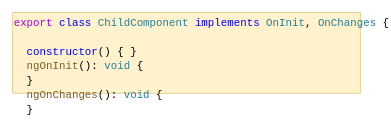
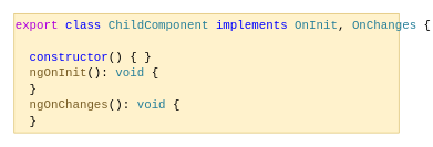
  <mxCell id="0" />
  <mxCell id="1" parent="0" />
- <mxCell id="2" value="&lt;div style=&quot;color: rgb(0, 0, 0); font-family: consolas, &amp;quot;courier new&amp;quot;, monospace; font-weight: normal; font-size: 18px; line-height: 24px;&quot;&gt;&lt;div&gt;&lt;span style=&quot;color: #af00db&quot;&gt;export&lt;/span&gt;&lt;span style=&quot;color: #000000&quot;&gt;&amp;nbsp;&lt;/span&gt;&lt;span style=&quot;color: #0000ff&quot;&gt;class&lt;/span&gt;&lt;span style=&quot;color: #000000&quot;&gt;&amp;nbsp;&lt;/span&gt;&lt;span style=&quot;color: #267f99&quot;&gt;ChildComponent&lt;/span&gt;&lt;span style=&quot;color: #000000&quot;&gt;&amp;nbsp;&lt;/span&gt;&lt;span style=&quot;color: #0000ff&quot;&gt;implements&lt;/span&gt;&lt;span style=&quot;color: #000000&quot;&gt;&amp;nbsp;&lt;/span&gt;&lt;span style=&quot;color: #267f99&quot;&gt;OnInit&lt;/span&gt;&lt;span style=&quot;color: #000000&quot;&gt;,&amp;nbsp;&lt;/span&gt;&lt;span style=&quot;color: #267f99&quot;&gt;OnChanges&lt;/span&gt;&lt;span style=&quot;color: #000000&quot;&gt;&amp;nbsp;{&lt;/span&gt;&lt;/div&gt;&lt;br&gt;&lt;div&gt;&lt;span style=&quot;color: #000000&quot;&gt;&amp;nbsp;&amp;nbsp;&lt;/span&gt;&lt;span style=&quot;color: #0000ff&quot;&gt;constructor&lt;/span&gt;&lt;span style=&quot;color: #000000&quot;&gt;()&amp;nbsp;{&amp;nbsp;}&lt;/span&gt;&lt;/div&gt;&lt;div&gt;&lt;span style=&quot;color: #000000&quot;&gt;&amp;nbsp;&amp;nbsp;&lt;/span&gt;&lt;span style=&quot;color: #795e26&quot;&gt;ngOnInit&lt;/span&gt;&lt;span style=&quot;color: #000000&quot;&gt;():&amp;nbsp;&lt;/span&gt;&lt;span style=&quot;color: #267f99&quot;&gt;void&lt;/span&gt;&lt;span style=&quot;color: #000000&quot;&gt;&amp;nbsp;{&lt;/span&gt;&lt;/div&gt;&lt;div&gt;&lt;span style=&quot;color: #000000&quot;&gt;&amp;nbsp;&amp;nbsp;}&lt;/span&gt;&lt;/div&gt;&lt;div&gt;&lt;span style=&quot;color: #000000&quot;&gt;&amp;nbsp;&amp;nbsp;&lt;/span&gt;&lt;span style=&quot;color: #795e26&quot;&gt;ngOnChanges&lt;/span&gt;&lt;span style=&quot;color: #000000&quot;&gt;():&amp;nbsp;&lt;/span&gt;&lt;span style=&quot;color: #267f99&quot;&gt;void&lt;/span&gt;&lt;span style=&quot;color: #000000&quot;&gt;&amp;nbsp;{&lt;/span&gt;&lt;/div&gt;&lt;div&gt;&lt;span style=&quot;color: #000000&quot;&gt;&amp;nbsp;&amp;nbsp;}&lt;/span&gt;&lt;/div&gt;&lt;/div&gt;" style="text;whiteSpace=wrap;html=1;fontSize=14;fillColor=#fff2cc;strokeColor=#d6b656;labelBackgroundColor=none;" vertex="1" parent="1"><mxGeometry x="20" y="20" width="580" height="135" as="geometry" /></mxCell>
+ <mxCell id="2" value="&lt;div style=&quot;color: rgb(0, 0, 0); font-family: consolas, &amp;quot;courier new&amp;quot;, monospace; font-weight: normal; font-size: 18px; line-height: 24px;&quot;&gt;&lt;div&gt;&lt;span style=&quot;color: #af00db&quot;&gt;export&lt;/span&gt;&lt;span style=&quot;color: #000000&quot;&gt;&amp;nbsp;&lt;/span&gt;&lt;span style=&quot;color: #0000ff&quot;&gt;class&lt;/span&gt;&lt;span style=&quot;color: #000000&quot;&gt;&amp;nbsp;&lt;/span&gt;&lt;span style=&quot;color: #267f99&quot;&gt;ChildComponent&lt;/span&gt;&lt;span style=&quot;color: #000000&quot;&gt;&amp;nbsp;&lt;/span&gt;&lt;span style=&quot;color: #0000ff&quot;&gt;implements&lt;/span&gt;&lt;span style=&quot;color: #000000&quot;&gt;&amp;nbsp;&lt;/span&gt;&lt;span style=&quot;color: #267f99&quot;&gt;OnInit&lt;/span&gt;&lt;span style=&quot;color: #000000&quot;&gt;,&amp;nbsp;&lt;/span&gt;&lt;span style=&quot;color: #267f99&quot;&gt;OnChanges&lt;/span&gt;&lt;span style=&quot;color: #000000&quot;&gt;&amp;nbsp;{&lt;/span&gt;&lt;/div&gt;&lt;br&gt;&lt;div&gt;&lt;span style=&quot;color: #000000&quot;&gt;&amp;nbsp;&amp;nbsp;&lt;/span&gt;&lt;span style=&quot;color: #0000ff&quot;&gt;constructor&lt;/span&gt;&lt;span style=&quot;color: #000000&quot;&gt;()&amp;nbsp;{&amp;nbsp;}&lt;/span&gt;&lt;/div&gt;&lt;div&gt;&lt;span style=&quot;color: #000000&quot;&gt;&amp;nbsp;&amp;nbsp;&lt;/span&gt;&lt;span style=&quot;color: #795e26&quot;&gt;ngOnInit&lt;/span&gt;&lt;span style=&quot;color: #000000&quot;&gt;():&amp;nbsp;&lt;/span&gt;&lt;span style=&quot;color: #267f99&quot;&gt;void&lt;/span&gt;&lt;span style=&quot;color: #000000&quot;&gt;&amp;nbsp;{&lt;/span&gt;&lt;/div&gt;&lt;div&gt;&lt;span style=&quot;color: #000000&quot;&gt;&amp;nbsp;&amp;nbsp;}&lt;/span&gt;&lt;/div&gt;&lt;div&gt;&lt;span style=&quot;color: #000000&quot;&gt;&amp;nbsp;&amp;nbsp;&lt;/span&gt;&lt;span style=&quot;color: #795e26&quot;&gt;ngOnChanges&lt;/span&gt;&lt;span style=&quot;color: #000000&quot;&gt;():&amp;nbsp;&lt;/span&gt;&lt;span style=&quot;color: #267f99&quot;&gt;void&lt;/span&gt;&lt;span style=&quot;color: #000000&quot;&gt;&amp;nbsp;{&lt;/span&gt;&lt;/div&gt;&lt;div&gt;&lt;span style=&quot;color: #000000&quot;&gt;&amp;nbsp;&amp;nbsp;}&lt;/span&gt;&lt;/div&gt;&lt;/div&gt;" style="text;whiteSpace=wrap;html=1;fontSize=14;fillColor=#fff2cc;strokeColor=#d6b656;labelBackgroundColor=none;" vertex="1" parent="1"><mxGeometry x="20" y="20" width="580" height="180" as="geometry" /></mxCell>
